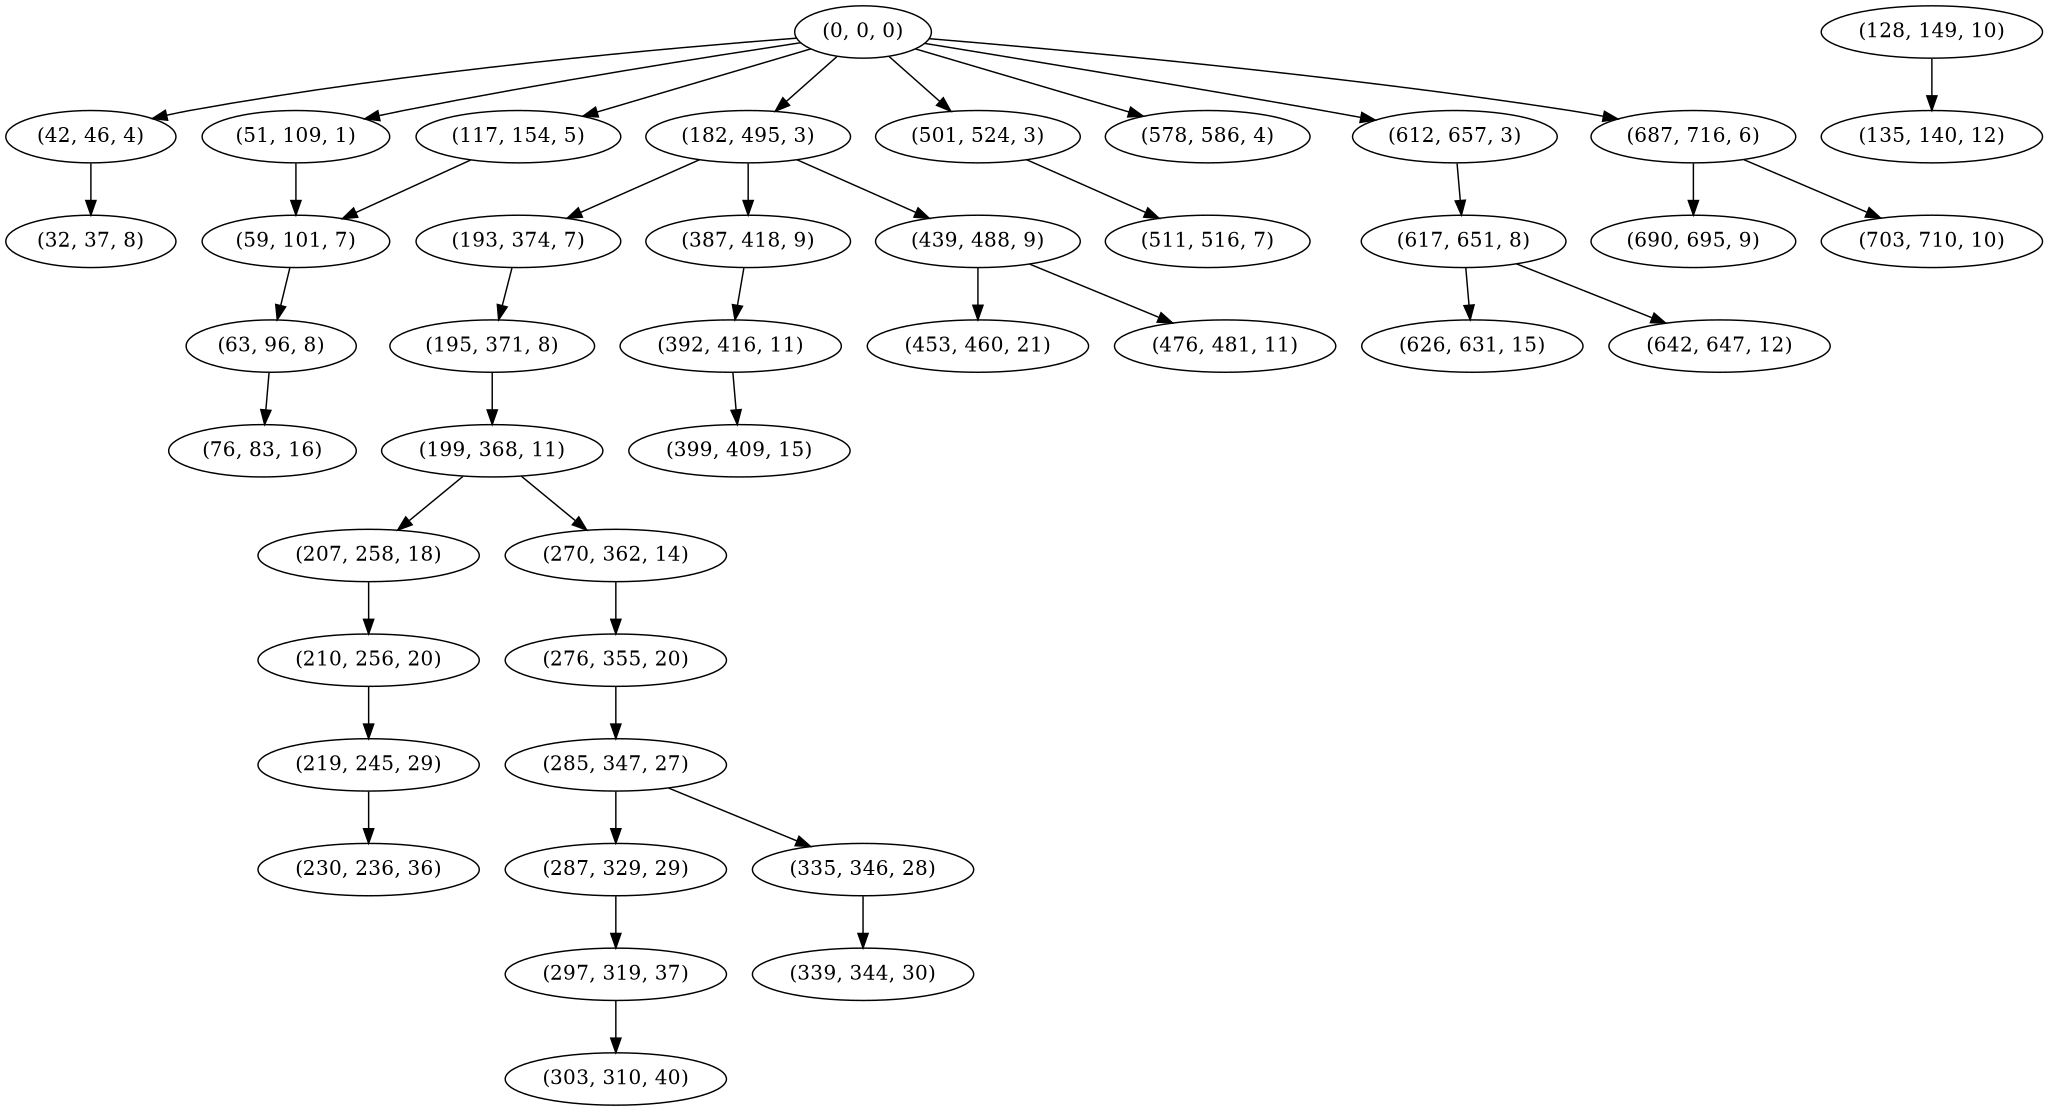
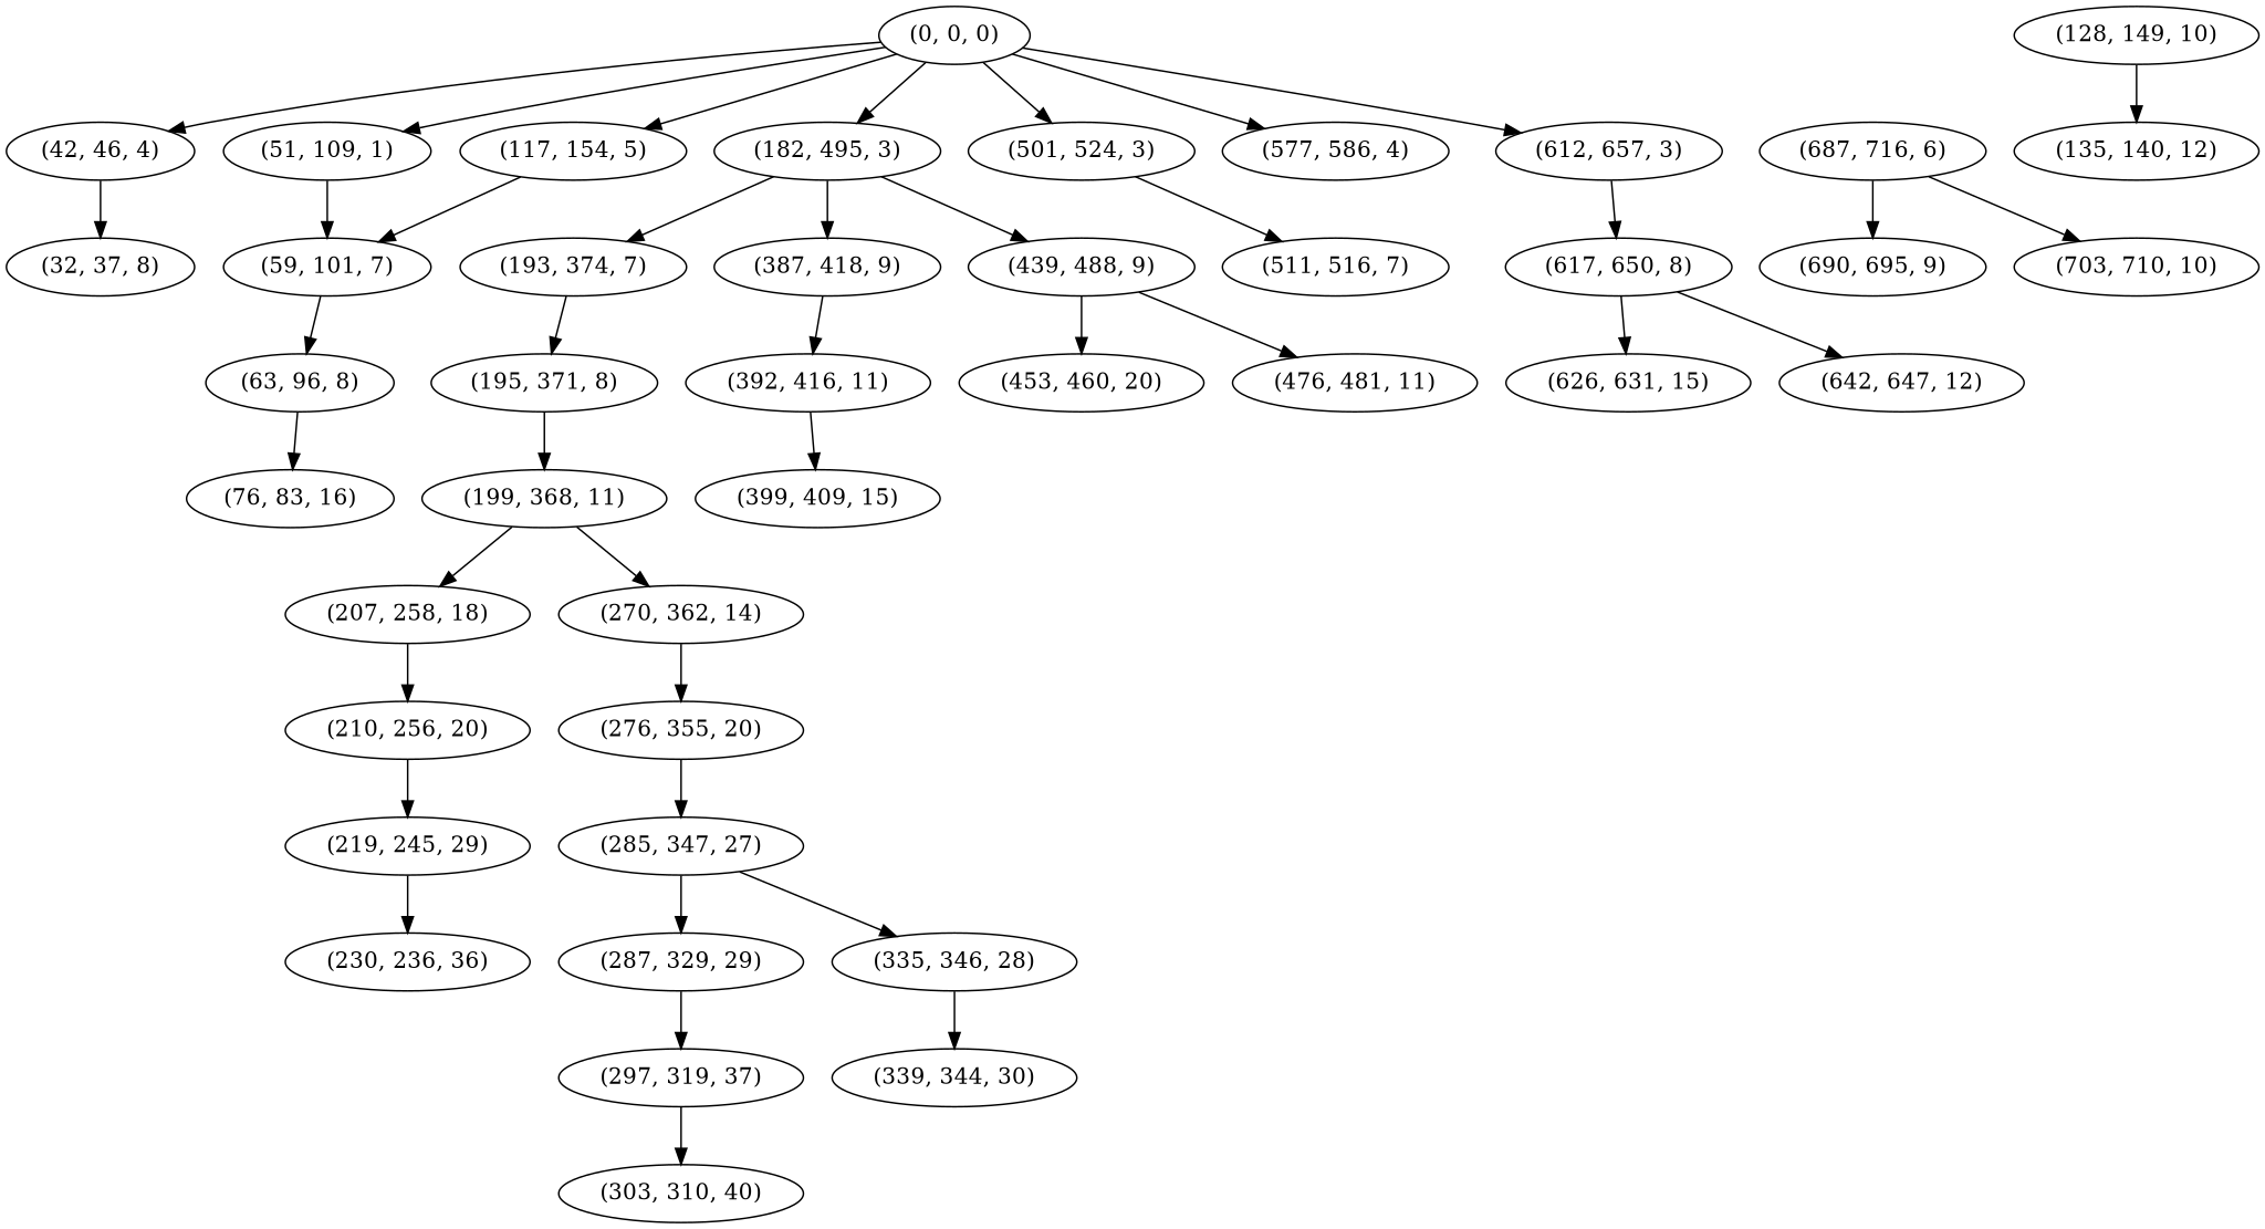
  digraph {
    n1 [label="(42, 46, 4)"]
    "(0, 0, 0)"
    "(51, 109, 1)"
    "(117, 154, 5)"
    "(182, 495, 3)"
    "(501, 524, 3)"
-   "(577, 586, 4)" [label="(578, 586, 4)"]
+   "(577, 586, 4)"
    "(612, 657, 3)"
    "(687, 716, 6)"
    "(32, 37, 8)"
    "(59, 101, 7)"
    "(193, 374, 7)"
    "(387, 418, 9)"
    "(439, 488, 9)"
    "(511, 516, 7)"
-   "(617, 651, 8)"
+   "(617, 651, 8)" [label="(617, 650, 8)"]
    "(690, 695, 9)"
    "(703, 710, 10)"
    "(63, 96, 8)"
    "(76, 83, 16)"
    "(128, 149, 10)"
    "(135, 140, 12)"
    "(195, 371, 8)"
    "(392, 416, 11)"
-   "(453, 460, 21)"
+   "(453, 460, 21)" [label="(453, 460, 20)"]
    "(476, 481, 11)"
    "(199, 368, 11)"
    "(207, 258, 18)"
    "(270, 362, 14)"
    "(210, 256, 20)"
    "(276, 355, 20)"
    "(219, 245, 29)"
    "(230, 236, 36)"
    "(285, 347, 27)"
    "(287, 329, 29)"
    "(335, 346, 28)"
    "(297, 319, 37)"
    "(339, 344, 30)"
    "(303, 310, 40)"
    "(399, 409, 15)"
    "(626, 631, 15)"
    "(642, 647, 12)"
    n1 -> "(32, 37, 8)"
    "(0, 0, 0)" -> n1
    "(0, 0, 0)" -> "(51, 109, 1)"
    "(0, 0, 0)" -> "(117, 154, 5)"
    "(0, 0, 0)" -> "(182, 495, 3)"
    "(0, 0, 0)" -> "(501, 524, 3)"
    "(0, 0, 0)" -> "(577, 586, 4)"
    "(0, 0, 0)" -> "(612, 657, 3)"
-   "(0, 0, 0)" -> "(687, 716, 6)"
    "(51, 109, 1)" -> "(59, 101, 7)"
    "(117, 154, 5)" -> "(59, 101, 7)"
    "(182, 495, 3)" -> "(193, 374, 7)"
    "(182, 495, 3)" -> "(387, 418, 9)"
    "(182, 495, 3)" -> "(439, 488, 9)"
    "(501, 524, 3)" -> "(511, 516, 7)"
    "(612, 657, 3)" -> "(617, 651, 8)"
    "(687, 716, 6)" -> "(690, 695, 9)"
    "(687, 716, 6)" -> "(703, 710, 10)"
    "(59, 101, 7)" -> "(63, 96, 8)"
    "(193, 374, 7)" -> "(195, 371, 8)"
    "(387, 418, 9)" -> "(392, 416, 11)"
    "(439, 488, 9)" -> "(453, 460, 21)"
    "(439, 488, 9)" -> "(476, 481, 11)"
    "(617, 651, 8)" -> "(626, 631, 15)"
    "(617, 651, 8)" -> "(642, 647, 12)"
    "(63, 96, 8)" -> "(76, 83, 16)"
    "(128, 149, 10)" -> "(135, 140, 12)"
    "(195, 371, 8)" -> "(199, 368, 11)"
    "(392, 416, 11)" -> "(399, 409, 15)"
    "(199, 368, 11)" -> "(207, 258, 18)"
    "(199, 368, 11)" -> "(270, 362, 14)"
    "(207, 258, 18)" -> "(210, 256, 20)"
    "(270, 362, 14)" -> "(276, 355, 20)"
    "(210, 256, 20)" -> "(219, 245, 29)"
    "(276, 355, 20)" -> "(285, 347, 27)"
    "(219, 245, 29)" -> "(230, 236, 36)"
    "(285, 347, 27)" -> "(287, 329, 29)"
    "(285, 347, 27)" -> "(335, 346, 28)"
    "(287, 329, 29)" -> "(297, 319, 37)"
    "(335, 346, 28)" -> "(339, 344, 30)"
    "(297, 319, 37)" -> "(303, 310, 40)"
  }
